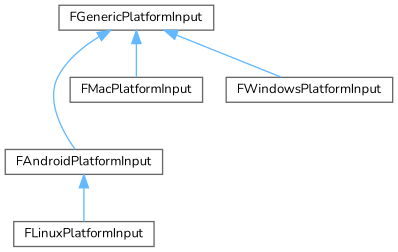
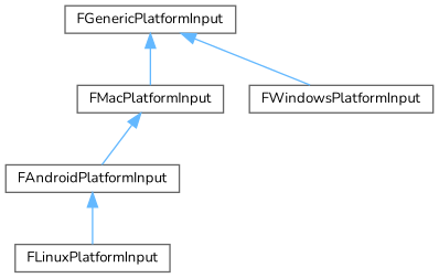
  digraph {
    fontname=Nunito
    rankdir=TB
    node [color=grey40 fillcolor=white fontname=Nunito fontsize=10 shape=box style=filled]
    edge [color=steelblue1 dir=back fontname=Nunito fontsize=10 labelfontname=Helvetica labelfontsize=10 style=solid]
    n1 [height=0.2 label=FGenericPlatformInput width=0.4]
    n2 [height=0.2 label=FAndroidPlatformInput width=0.4]
    n3 [height=0.2 label=FMacPlatformInput width=0.4]
    n4 [height=0.2 label=FWindowsPlatformInput width=0.4]
    n5 [height=0.2 label=FLinuxPlatformInput width=0.4]
-   n1 -> n2
+   n3 -> n2
    n1 -> n3
    n1 -> n4
    n2 -> n5
  }
